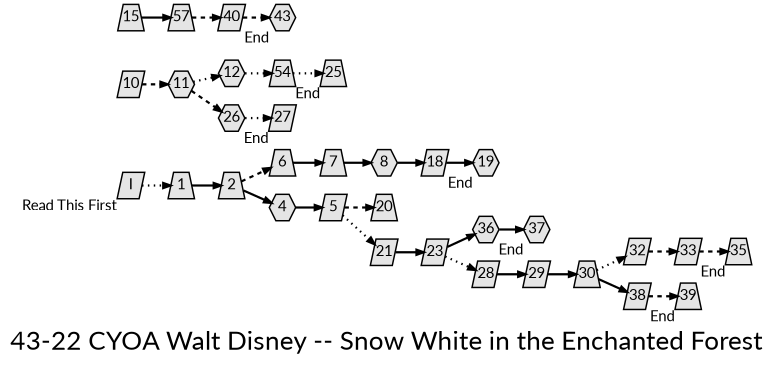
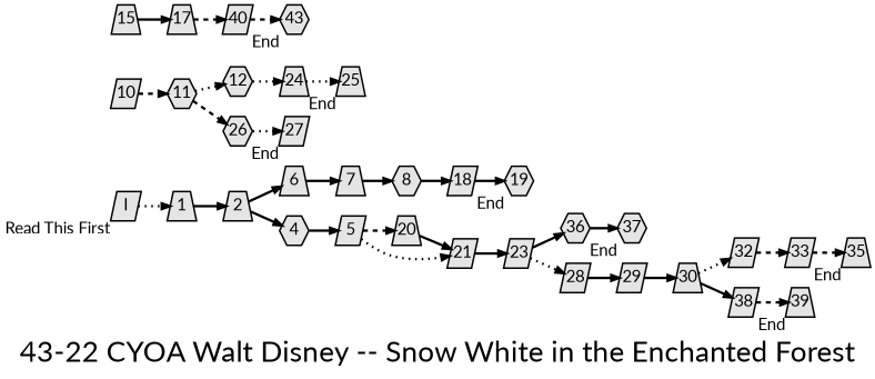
  digraph {
    fontname=Lato
    fontsize=36
    label="43-22 CYOA Walt Disney -- Snow White in the Enchanted Forest"
    nodesep=0.35
    ordering=out
    rankdir=LR
    ranksep=0.45
    node [fillcolor=grey90 fixedsize=true fontname=Lato fontsize=20 labelfloat=true margin="0,0" penwidth=2 regular=true shape=parallelogram style=filled]
    edge [fontname=Lato fontsize=12 labelfloat=true penwidth=3 style=solid]
    I [xlabel="Read This First"]
    1 [shape=trapezium]
    2 [shape=trapezium]
    6 [shape=trapezium]
    4 [shape=hexagon]
    7 [shape=trapezium]
    5
    8 [shape=hexagon]
    20 [shape=trapezium]
    21
    10
    11 [shape=hexagon]
    23
    12 [shape=hexagon]
    26 [shape=hexagon]
    18
    19 [shape=hexagon xlabel=End]
    15 [shape=trapezium]
-   17 [shape=trapezium label=57]
-   24 [shape=trapezium label=54]
+   17 [shape=trapezium]
+   24 [shape=trapezium]
    25 [shape=trapezium xlabel=End]
    27 [xlabel=End]
    40
    43 [shape=hexagon xlabel=End]
    36 [shape=hexagon]
    28
    37 [shape=hexagon xlabel=End]
    29
    30 [shape=trapezium]
    32
    38
    33
    39 [shape=trapezium xlabel=End]
    35 [shape=trapezium xlabel=End]
    I -> 1 [style=dotted]
    1 -> 2
-   2 -> 6 [style=dashed]
+   2 -> 6
    2 -> 4
    6 -> 7
    4 -> 5
    7 -> 8
    5 -> 20 [style=dashed]
    5 -> 21 [style=dotted]
    8 -> 18
+   20 -> 21
    21 -> 23
    10 -> 11 [style=dashed]
    11 -> 12 [style=dotted]
    11 -> 26 [style=dashed]
    23 -> 36
    23 -> 28 [style=dotted]
    12 -> 24 [style=dotted]
    26 -> 27 [style=dotted]
    18 -> 19
    15 -> 17
    17 -> 40 [style=dashed]
    24 -> 25 [style=dotted]
    40 -> 43 [style=dashed]
    36 -> 37
    28 -> 29
    29 -> 30
    30 -> 32 [style=dotted]
    30 -> 38
    32 -> 33 [style=dashed]
    38 -> 39 [style=dashed]
    33 -> 35 [style=dashed]
  }
